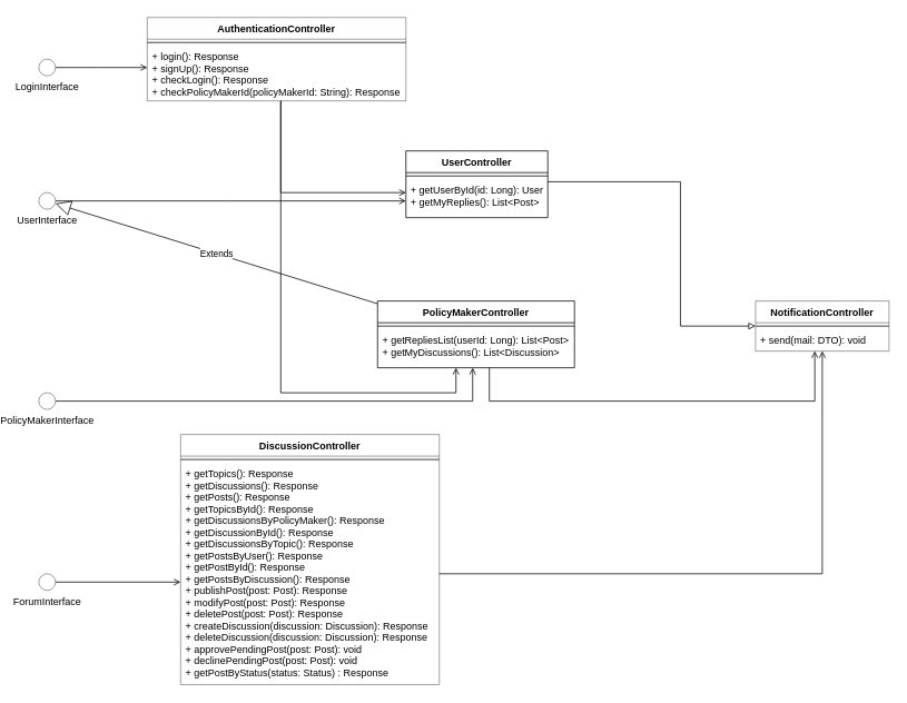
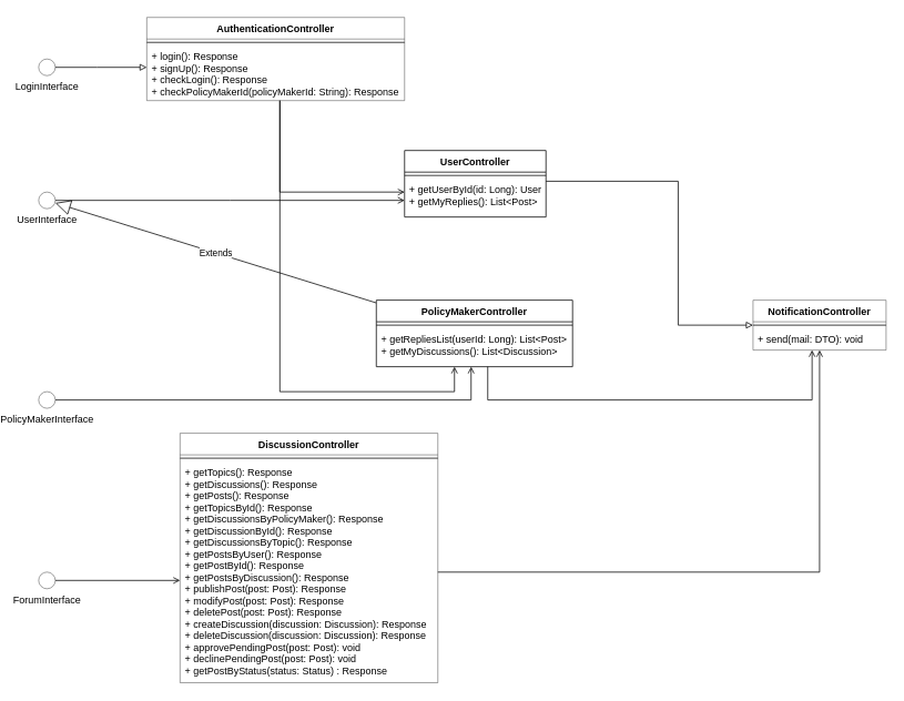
  <mxCell id="0" />
  <mxCell id="1" parent="0" />
  <mxCell id="2" style="edgeStyle=orthogonalEdgeStyle;rounded=0;orthogonalLoop=1;jettySize=auto;html=1;exitX=1;exitY=0.5;exitDx=0;exitDy=0;exitPerimeter=0;endArrow=open;endFill=0;" parent="1" source="3" target="24" edge="1"><mxGeometry relative="1" as="geometry"><Array as="points"><mxPoint x="250" y="240" /><mxPoint x="250" y="240" /></Array><mxPoint x="429" y="220" as="targetPoint" /></mxGeometry></mxCell>
  <mxCell id="3" value="UserInterface" style="verticalLabelPosition=bottom;verticalAlign=top;html=1;shape=mxgraph.flowchart.on-page_reference;strokeWidth=0.5;" parent="1" vertex="1"><mxGeometry x="20" y="230" width="20" height="20" as="geometry" /></mxCell>
  <mxCell id="4" style="edgeStyle=orthogonalEdgeStyle;rounded=0;orthogonalLoop=1;jettySize=auto;html=1;exitX=1;exitY=0.5;exitDx=0;exitDy=0;exitPerimeter=0;endArrow=open;endFill=0;" parent="1" source="5" target="27" edge="1"><mxGeometry relative="1" as="geometry"><Array as="points"><mxPoint x="540" y="480" /></Array><mxPoint x="539" y="464" as="targetPoint" /></mxGeometry></mxCell>
  <mxCell id="5" value="PolicyMakerInterface" style="verticalLabelPosition=bottom;verticalAlign=top;html=1;shape=mxgraph.flowchart.on-page_reference;strokeWidth=0.5;" parent="1" vertex="1"><mxGeometry x="20" y="470" width="20" height="20" as="geometry" /></mxCell>
- <mxCell id="6" style="edgeStyle=orthogonalEdgeStyle;rounded=0;orthogonalLoop=1;jettySize=auto;html=1;exitX=1;exitY=0.5;exitDx=0;exitDy=0;exitPerimeter=0;endArrow=open;endFill=0;" parent="1" source="7" target="19" edge="1"><mxGeometry relative="1" as="geometry"><Array as="points"><mxPoint x="90" y="80" /><mxPoint x="90" y="80" /></Array></mxGeometry></mxCell>
+ <mxCell id="6" style="edgeStyle=orthogonalEdgeStyle;rounded=0;orthogonalLoop=1;jettySize=auto;html=1;exitX=1;exitY=0.5;exitDx=0;exitDy=0;exitPerimeter=0;endArrow=block;endFill=0;" parent="1" source="7" target="19" edge="1"><mxGeometry relative="1" as="geometry"><Array as="points"><mxPoint x="90" y="80" /><mxPoint x="90" y="80" /></Array></mxGeometry></mxCell>
  <mxCell id="7" value="LoginInterface" style="verticalLabelPosition=bottom;verticalAlign=top;html=1;shape=mxgraph.flowchart.on-page_reference;strokeWidth=0.5;" parent="1" vertex="1"><mxGeometry x="20" y="70" width="20" height="20" as="geometry" /></mxCell>
  <mxCell id="8" style="edgeStyle=orthogonalEdgeStyle;rounded=0;orthogonalLoop=1;jettySize=auto;html=1;endArrow=block;endFill=0;" parent="1" source="24" target="9" edge="1"><mxGeometry relative="1" as="geometry"><Array as="points"><mxPoint x="789" y="217" /><mxPoint x="789" y="390" /></Array><mxPoint x="649" y="217" as="sourcePoint" /></mxGeometry></mxCell>
  <mxCell id="9" value="NotificationController" style="swimlane;fontStyle=1;align=center;verticalAlign=top;childLayout=stackLayout;horizontal=1;startSize=26;horizontalStack=0;resizeParent=1;resizeParentMax=0;resizeLast=0;collapsible=1;marginBottom=0;strokeWidth=0.5;" parent="1" vertex="1"><mxGeometry x="879" y="360" width="160" height="60" as="geometry" /></mxCell>
  <mxCell id="10" value="" style="line;strokeWidth=1;fillColor=none;align=left;verticalAlign=middle;spacingTop=-1;spacingLeft=3;spacingRight=3;rotatable=0;labelPosition=right;points=[];portConstraint=eastwest;" parent="9" vertex="1"><mxGeometry y="26" width="160" height="8" as="geometry" /></mxCell>
  <mxCell id="11" value="+ send(mail: DTO): void" style="text;strokeColor=none;fillColor=none;align=left;verticalAlign=top;spacingLeft=4;spacingRight=4;overflow=hidden;rotatable=0;points=[[0,0.5],[1,0.5]];portConstraint=eastwest;" parent="9" vertex="1"><mxGeometry y="34" width="160" height="26" as="geometry" /></mxCell>
  <mxCell id="12" value="Extends" style="endArrow=block;endSize=16;endFill=0;html=1;rounded=0;" parent="1" source="27" target="3" edge="1"><mxGeometry width="160" relative="1" as="geometry"><mxPoint x="539.374" y="430" as="sourcePoint" /><mxPoint x="539" y="270" as="targetPoint" /></mxGeometry></mxCell>
  <mxCell id="13" style="edgeStyle=orthogonalEdgeStyle;rounded=0;orthogonalLoop=1;jettySize=auto;html=1;endArrow=open;endFill=0;" parent="1" source="27" target="9" edge="1"><mxGeometry relative="1" as="geometry"><Array as="points"><mxPoint x="560" y="480" /><mxPoint x="950" y="480" /></Array><mxPoint x="539" y="464" as="sourcePoint" /></mxGeometry></mxCell>
  <mxCell id="14" value="DiscussionController" style="swimlane;fontStyle=1;align=center;verticalAlign=top;childLayout=stackLayout;horizontal=1;startSize=26;horizontalStack=0;resizeParent=1;resizeParentMax=0;resizeLast=0;collapsible=1;marginBottom=0;strokeWidth=0.5;" parent="1" vertex="1"><mxGeometry x="190" y="520" width="310" height="300" as="geometry" /></mxCell>
  <mxCell id="15" value="" style="line;strokeWidth=1;fillColor=none;align=left;verticalAlign=middle;spacingTop=-1;spacingLeft=3;spacingRight=3;rotatable=0;labelPosition=right;points=[];portConstraint=eastwest;" parent="14" vertex="1"><mxGeometry y="26" width="310" height="8" as="geometry" /></mxCell>
  <mxCell id="16" value="+ getTopics(): Response&#10;+ getDiscussions(): Response&#10;+ getPosts(): Response&#10;+ getTopicsById(): Response&#10;+ getDiscussionsByPolicyMaker(): Response&#10;+ getDiscussionById(): Response&#10;+ getDiscussionsByTopic(): Response&#10;+ getPostsByUser(): Response&#10;+ getPostById(): Response&#10;+ getPostsByDiscussion(): Response&#10;+ publishPost(post: Post): Response&#10;+ modifyPost(post: Post): Response&#10;+ deletePost(post: Post): Response&#10;+ createDiscussion(discussion: Discussion): Response&#10;+ deleteDiscussion(discussion: Discussion): Response&#10;+ approvePendingPost(post: Post): void&#10;+ declinePendingPost(post: Post): void&#10;+ getPostByStatus(status: Status) : Response" style="text;strokeColor=none;fillColor=none;align=left;verticalAlign=top;spacingLeft=4;spacingRight=4;overflow=hidden;rotatable=0;points=[[0,0.5],[1,0.5]];portConstraint=eastwest;" parent="14" vertex="1"><mxGeometry y="34" width="310" height="266" as="geometry" /></mxCell>
  <mxCell id="17" style="edgeStyle=orthogonalEdgeStyle;rounded=0;orthogonalLoop=1;jettySize=auto;html=1;exitX=1;exitY=0.5;exitDx=0;exitDy=0;exitPerimeter=0;endArrow=open;endFill=0;" parent="1" source="18" target="14" edge="1"><mxGeometry relative="1" as="geometry"><Array as="points"><mxPoint x="300" y="697" /><mxPoint x="300" y="697" /></Array></mxGeometry></mxCell>
  <mxCell id="18" value="ForumInterface" style="verticalLabelPosition=bottom;verticalAlign=top;html=1;shape=mxgraph.flowchart.on-page_reference;strokeWidth=0.5;" parent="1" vertex="1"><mxGeometry x="20" y="687" width="20" height="20" as="geometry" /></mxCell>
  <mxCell id="19" value="AuthenticationController" style="swimlane;fontStyle=1;align=center;verticalAlign=top;childLayout=stackLayout;horizontal=1;startSize=26;horizontalStack=0;resizeParent=1;resizeParentMax=0;resizeLast=0;collapsible=1;marginBottom=0;strokeWidth=0.5;" parent="1" vertex="1"><mxGeometry x="150" y="20" width="310" height="100" as="geometry" /></mxCell>
  <mxCell id="20" value="" style="line;strokeWidth=1;fillColor=none;align=left;verticalAlign=middle;spacingTop=-1;spacingLeft=3;spacingRight=3;rotatable=0;labelPosition=right;points=[];portConstraint=eastwest;" parent="19" vertex="1"><mxGeometry y="26" width="310" height="8" as="geometry" /></mxCell>
  <mxCell id="21" value="+ login(): Response&#10;+ signUp(): Response&#10;+ checkLogin(): Response&#10;+ checkPolicyMakerId(policyMakerId: String): Response" style="text;strokeColor=none;fillColor=none;align=left;verticalAlign=top;spacingLeft=4;spacingRight=4;overflow=hidden;rotatable=0;points=[[0,0.5],[1,0.5]];portConstraint=eastwest;" parent="19" vertex="1"><mxGeometry y="34" width="310" height="66" as="geometry" /></mxCell>
  <mxCell id="22" style="edgeStyle=orthogonalEdgeStyle;rounded=0;orthogonalLoop=1;jettySize=auto;html=1;endArrow=open;endFill=0;" parent="1" source="21" target="24" edge="1"><mxGeometry relative="1" as="geometry"><Array as="points"><mxPoint x="310" y="230" /></Array><mxPoint x="429" y="230" as="targetPoint" /></mxGeometry></mxCell>
  <mxCell id="23" style="edgeStyle=orthogonalEdgeStyle;rounded=0;orthogonalLoop=1;jettySize=auto;html=1;endArrow=open;endFill=0;" parent="1" source="21" target="27" edge="1"><mxGeometry relative="1" as="geometry"><Array as="points"><mxPoint x="310" y="470" /><mxPoint x="520" y="470" /></Array><mxPoint x="539" y="464" as="targetPoint" /></mxGeometry></mxCell>
  <mxCell id="24" value="UserController" style="swimlane;fontStyle=1;align=center;verticalAlign=top;childLayout=stackLayout;horizontal=1;startSize=26;horizontalStack=0;resizeParent=1;resizeParentMax=0;resizeLast=0;collapsible=1;marginBottom=0;" parent="1" vertex="1"><mxGeometry x="460" y="180" width="170" height="80" as="geometry" /></mxCell>
  <mxCell id="25" value="" style="line;strokeWidth=1;fillColor=none;align=left;verticalAlign=middle;spacingTop=-1;spacingLeft=3;spacingRight=3;rotatable=0;labelPosition=right;points=[];portConstraint=eastwest;" parent="24" vertex="1"><mxGeometry y="26" width="170" height="8" as="geometry" /></mxCell>
  <mxCell id="26" value="+ getUserById(id: Long): User&#10;+ getMyReplies(): List&lt;Post&gt; " style="text;strokeColor=none;fillColor=none;align=left;verticalAlign=top;spacingLeft=4;spacingRight=4;overflow=hidden;rotatable=0;points=[[0,0.5],[1,0.5]];portConstraint=eastwest;" parent="24" vertex="1"><mxGeometry y="34" width="170" height="46" as="geometry" /></mxCell>
  <mxCell id="27" value="PolicyMakerController" style="swimlane;fontStyle=1;align=center;verticalAlign=top;childLayout=stackLayout;horizontal=1;startSize=26;horizontalStack=0;resizeParent=1;resizeParentMax=0;resizeLast=0;collapsible=1;marginBottom=0;" parent="1" vertex="1"><mxGeometry x="426" y="360" width="236" height="80" as="geometry" /></mxCell>
  <mxCell id="28" value="" style="line;strokeWidth=1;fillColor=none;align=left;verticalAlign=middle;spacingTop=-1;spacingLeft=3;spacingRight=3;rotatable=0;labelPosition=right;points=[];portConstraint=eastwest;" parent="27" vertex="1"><mxGeometry y="26" width="236" height="8" as="geometry" /></mxCell>
  <mxCell id="29" value="+ getRepliesList(userId: Long): List&lt;Post&gt;&#10;+ getMyDiscussions(): List&lt;Discussion&gt;" style="text;strokeColor=none;fillColor=none;align=left;verticalAlign=top;spacingLeft=4;spacingRight=4;overflow=hidden;rotatable=0;points=[[0,0.5],[1,0.5]];portConstraint=eastwest;" parent="27" vertex="1"><mxGeometry y="34" width="236" height="46" as="geometry" /></mxCell>
  <mxCell id="30" style="edgeStyle=orthogonalEdgeStyle;rounded=0;orthogonalLoop=1;jettySize=auto;html=1;endArrow=open;endFill=0;" parent="1" source="16" target="9" edge="1"><mxGeometry relative="1" as="geometry" /></mxCell>
